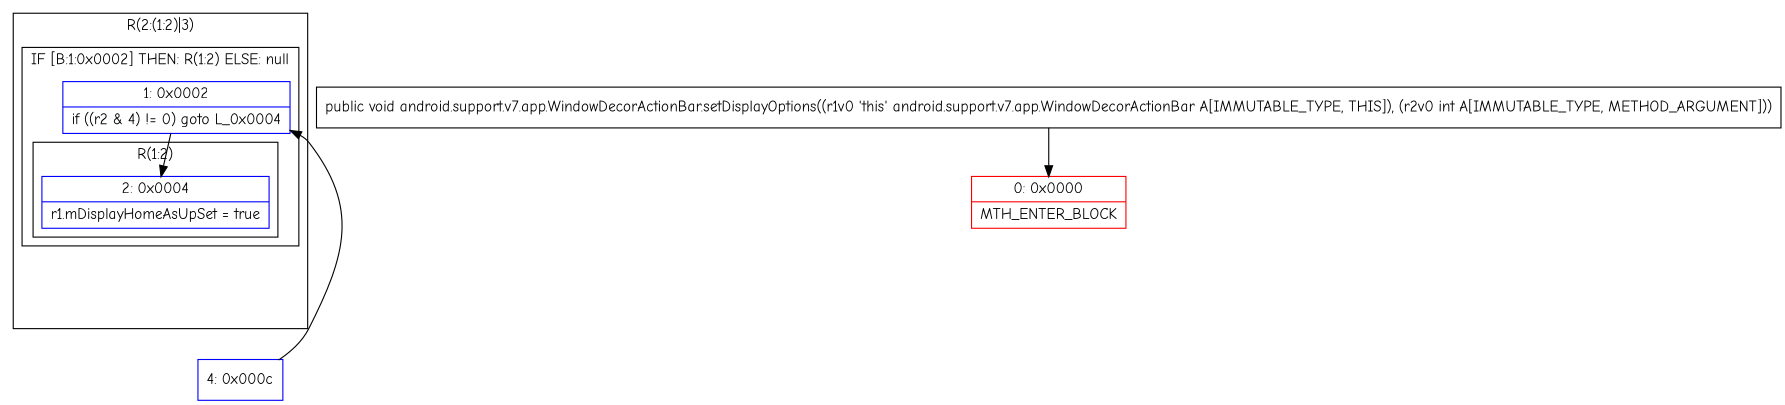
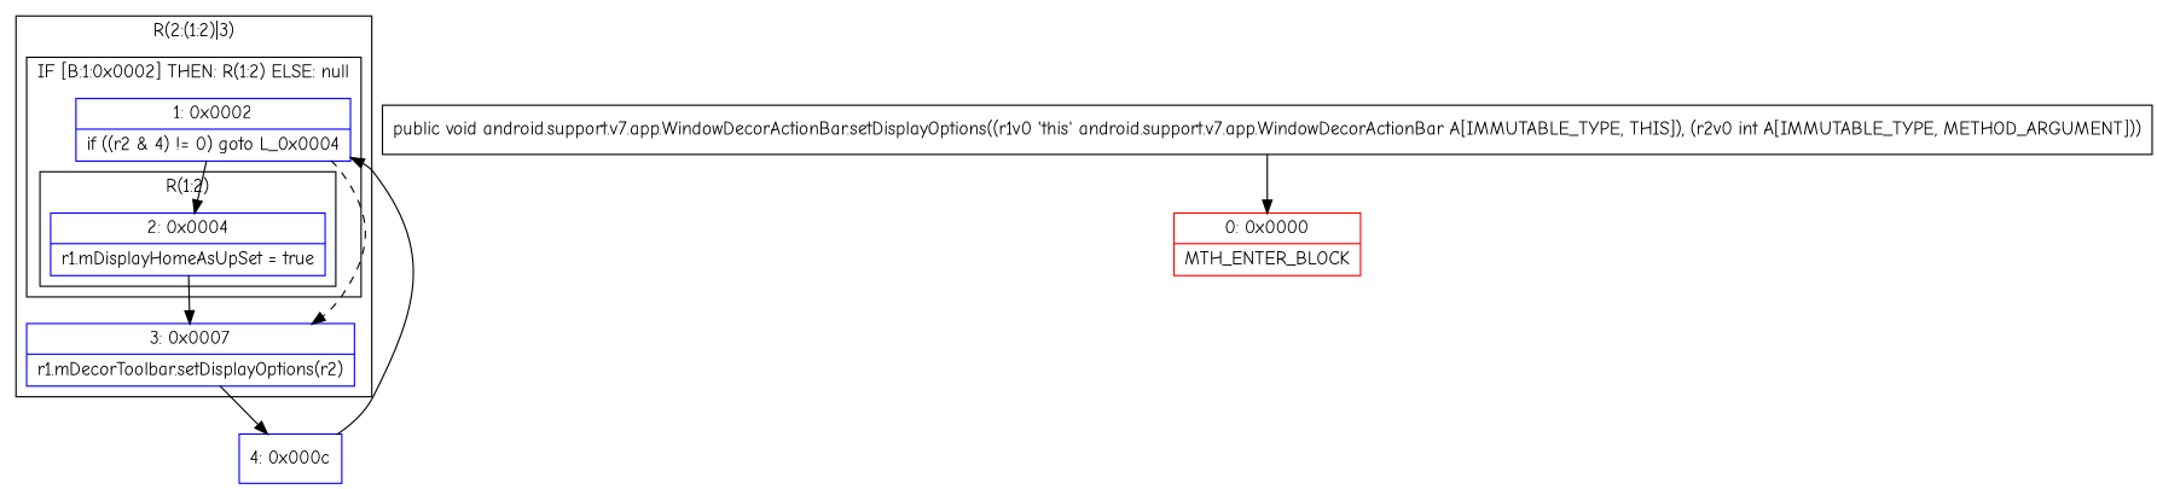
  digraph {
    fontname="Comic Neue"
    node [color=blue fontname="Comic Neue" shape=record]
    edge [fontname="Comic Neue"]
    n1 [label="{2\:\ 0x0004|r1.mDisplayHomeAsUpSet = true\l}"]
    n2 [label="{1\:\ 0x0002|if ((r2 & 4) != 0) goto L_0x0004\l}"]
+   n3 [label="{3\:\ 0x0007|r1.mDecorToolbar.setDisplayOptions(r2)\l}"]
    n4 [label="{4\:\ 0x000c}"]
    n5 [color=red label="{0\:\ 0x0000|MTH_ENTER_BLOCK\l}"]
    n6 [label="{public void android.support.v7.app.WindowDecorActionBar.setDisplayOptions((r1v0 'this' android.support.v7.app.WindowDecorActionBar A[IMMUTABLE_TYPE, THIS]), (r2v0 int A[IMMUTABLE_TYPE, METHOD_ARGUMENT])) }" color=""]
    subgraph cluster_1 {
      label="R(2:(1:2)|3)"
+     n3
      subgraph cluster_2 {
        label="IF [B:1:0x0002] THEN: R(1:2) ELSE: null"
        n2
        subgraph cluster_3 {
          label="R(1:2)"
          n1
        }
      }
    }
+   n1 -> n3
    n2 -> n1
+   n2 -> n3 [style=dashed]
+   n3 -> n4
    n4 -> n2
    n6 -> n5
  }
